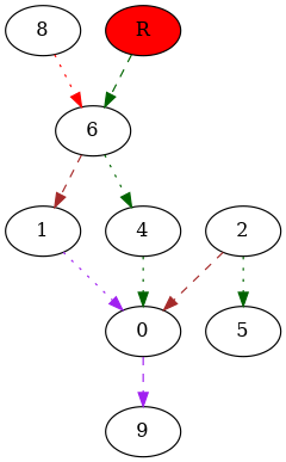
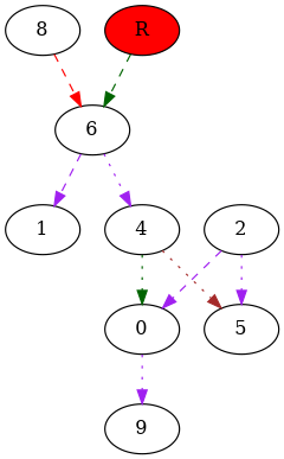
  digraph {
    edge [color=purple style=dotted]
    n1 [label=0]
    1
    9
    2
    5
    4
    6
    8
    R [fillcolor="#ff0000" style=filled]
-   n1 -> 9 [style=dashed]
-   1 -> n1
-   2 -> n1 [color=brown style=dashed]
-   2 -> 5 [color=darkgreen]
+   n1 -> 9
+   2 -> n1 [style=dashed]
+   2 -> 5
    4 -> n1 [color=darkgreen]
-   6 -> 1 [color=brown style=dashed]
-   6 -> 4 [color=darkgreen]
-   8 -> 6 [color=red]
+   4 -> 5 [color=brown]
+   6 -> 1 [style=dashed]
+   6 -> 4
+   8 -> 6 [color=red style=dashed]
    R -> 6 [color=darkgreen style=dashed]
  }
